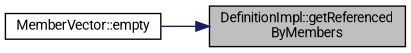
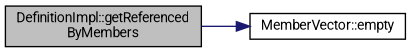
  digraph {
    rankdir=LR
    fontname=Roboto
    node [color=black fontname=Roboto fontsize=10 shape=record style=filled]
    n1 [fillcolor=grey75 fontcolor=black height=0.2 label="DefinitionImpl::getReferenced\lByMembers" width=0.4]
    n2 [fillcolor=white height=0.2 label="MemberVector::empty" width=0.4]
-   n2 -> n1 [color=midnightblue fontname=Roboto fontsize=10 labelfontname=Helvetica labelfontsize=10 style=solid]
+   n1 -> n2 [color=midnightblue fontname=Roboto fontsize=10 labelfontname=Helvetica labelfontsize=10 style=solid]
  }
